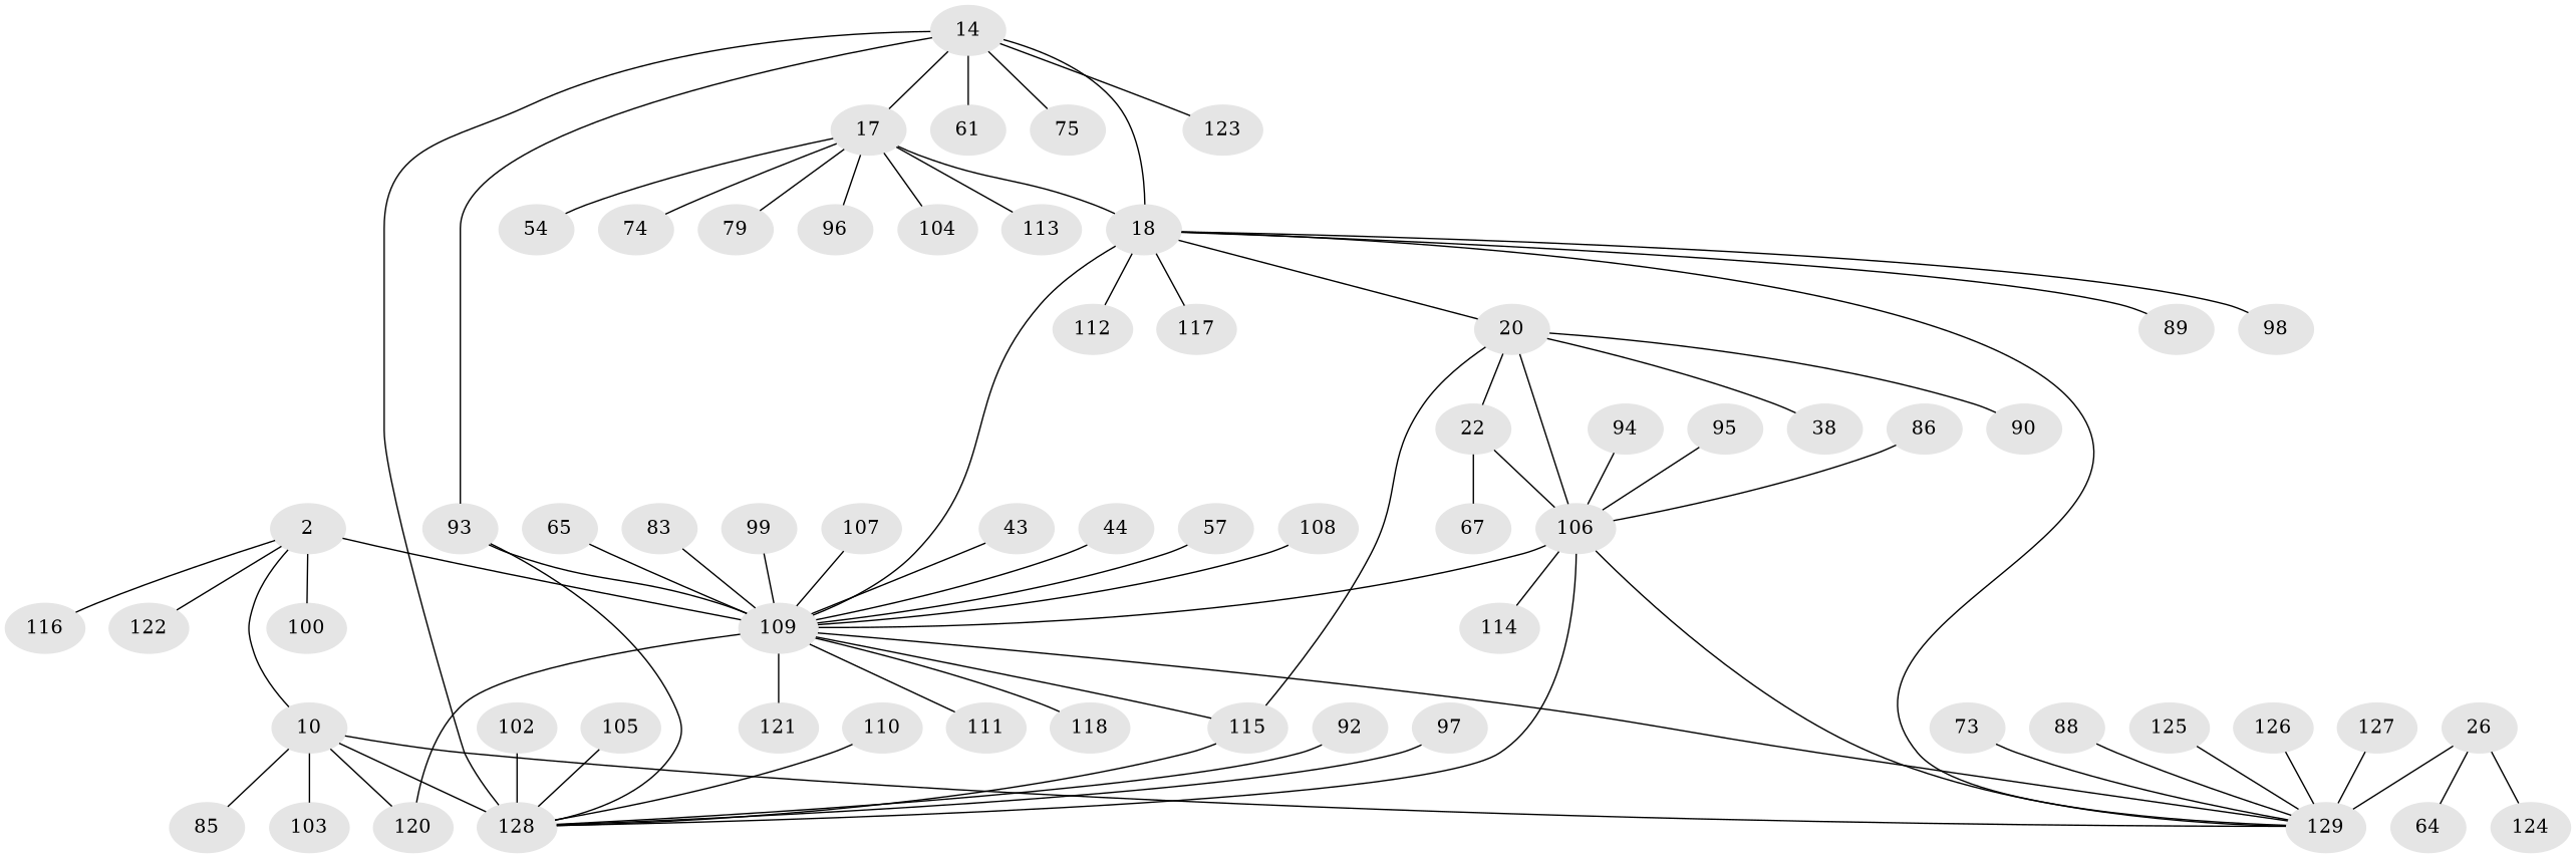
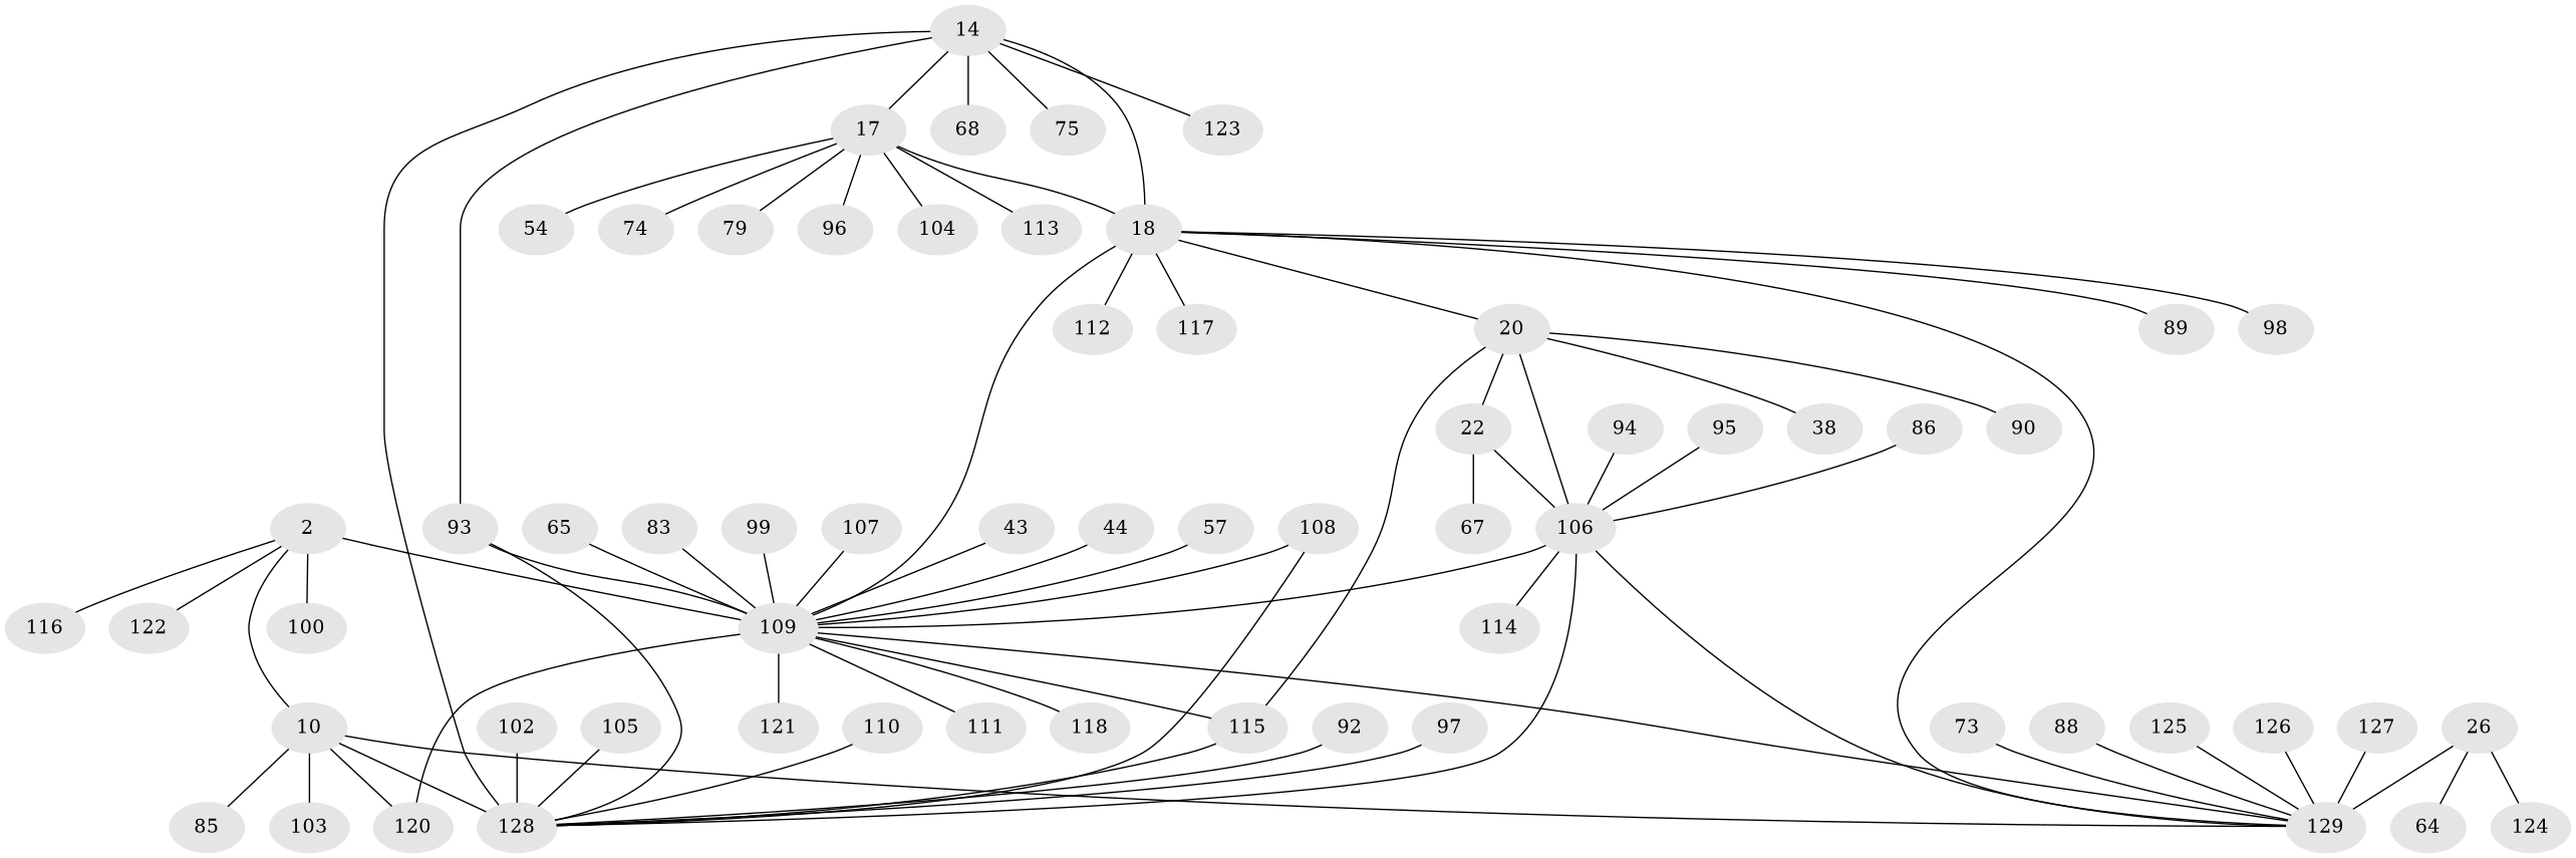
  graph {
    node [color=gray90 style=filled]
    2 [super="+1"]
    10 [super="+8"]
    100
    109 [super="+6+84+80"]
    116
    122 [super="+61"]
    85
    103 [super="+72"]
    120 [super="+91+101"]
    128 [super="+12+34+35+39+42+48+60+66"]
    129 [super="+29+45+30+52+53+58+70"]
    115 [super="+51+33"]
    111
    118 [super="+71"]
    121 [super="+119"]
    14 [super="+13"]
    17 [super="+15"]
    18 [super="+16"]
-   68 [label=61]
+   68
    75
    93 [super="+47+77"]
    123 [super="+46"]
    54
    74
    79
    96
    104
    113
    20 [super="+19"]
    89
    98
    112
    117 [super="+40"]
    22 [super="+21"]
    38
    90
    106 [super="+41+63+76+78"]
    67
    114
    26 [super="+25"]
    64
    124 [super="+62"]
    43
    44
    57
    65
    73
    83
    86
    88
    92
    94
    95 [super="+56"]
    97
    99 [super="+69"]
    102
    105
    107
    108
    110 [super="+31"]
    125 [super="+49"]
    126
    127 [super="+87"]
    2 -- 10
    2 -- 100
    2 -- 109 [weight=8]
    2 -- 116
    2 -- 122
    10 -- 85
    10 -- 103
    10 -- 120
    10 -- 128 [weight=8]
    10 -- 129
    109 -- 120
    109 -- 129 [weight=2]
    109 -- 115
    109 -- 111
    109 -- 118
    109 -- 121
    115 -- 128
    14 -- 128
    14 -- 17 [weight=4]
    14 -- 18 [weight=4]
    14 -- 68
    14 -- 75
    14 -- 93
    14 -- 123
    17 -- 18 [weight=4]
    17 -- 54
    17 -- 74
    17 -- 79
    17 -- 96
    17 -- 104
    17 -- 113
    18 -- 109 [weight=3]
    18 -- 129
    18 -- 20
    18 -- 89
    18 -- 98
    18 -- 112
    18 -- 117
    93 -- 109 [weight=2]
    93 -- 128
    20 -- 115
    20 -- 22 [weight=4]
    20 -- 38
    20 -- 90
    20 -- 106 [weight=4]
    22 -- 106 [weight=4]
    22 -- 67
    106 -- 109
    106 -- 128
    106 -- 129
    106 -- 114
    26 -- 129 [weight=8]
    26 -- 64
    26 -- 124
    43 -- 109
    44 -- 109
    57 -- 109
    65 -- 109
    73 -- 129
    83 -- 109
    86 -- 106
    88 -- 129
    92 -- 128
    94 -- 106
    95 -- 106
    97 -- 128
    99 -- 109
    102 -- 128
    105 -- 128
    107 -- 109
    108 -- 109
+   108 -- 128
    110 -- 128
    125 -- 129
    126 -- 129
    127 -- 129
  }
